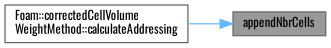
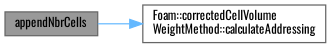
  digraph {
    rankdir=RL
    fontname=Oswald
    node [fontname=Oswald fontsize=10 shape=box style=filled]
    n1 [color=gray40 fillcolor=grey60 fontcolor=black height=0.2 label=appendNbrCells width=0.4]
    n2 [color=grey40 fillcolor=white height=0.2 label="Foam::correctedCellVolume\lWeightMethod::calculateAddressing" width=0.4]
-   n1 -> n2 [color=steelblue1 dir=back fontname=Oswald fontsize=10 labelfontname=Helvetica labelfontsize=10 style=solid]
+   n2 -> n1 [color=steelblue1 dir=back fontname=Oswald fontsize=10 labelfontname=Helvetica labelfontsize=10 style=solid]
  }
